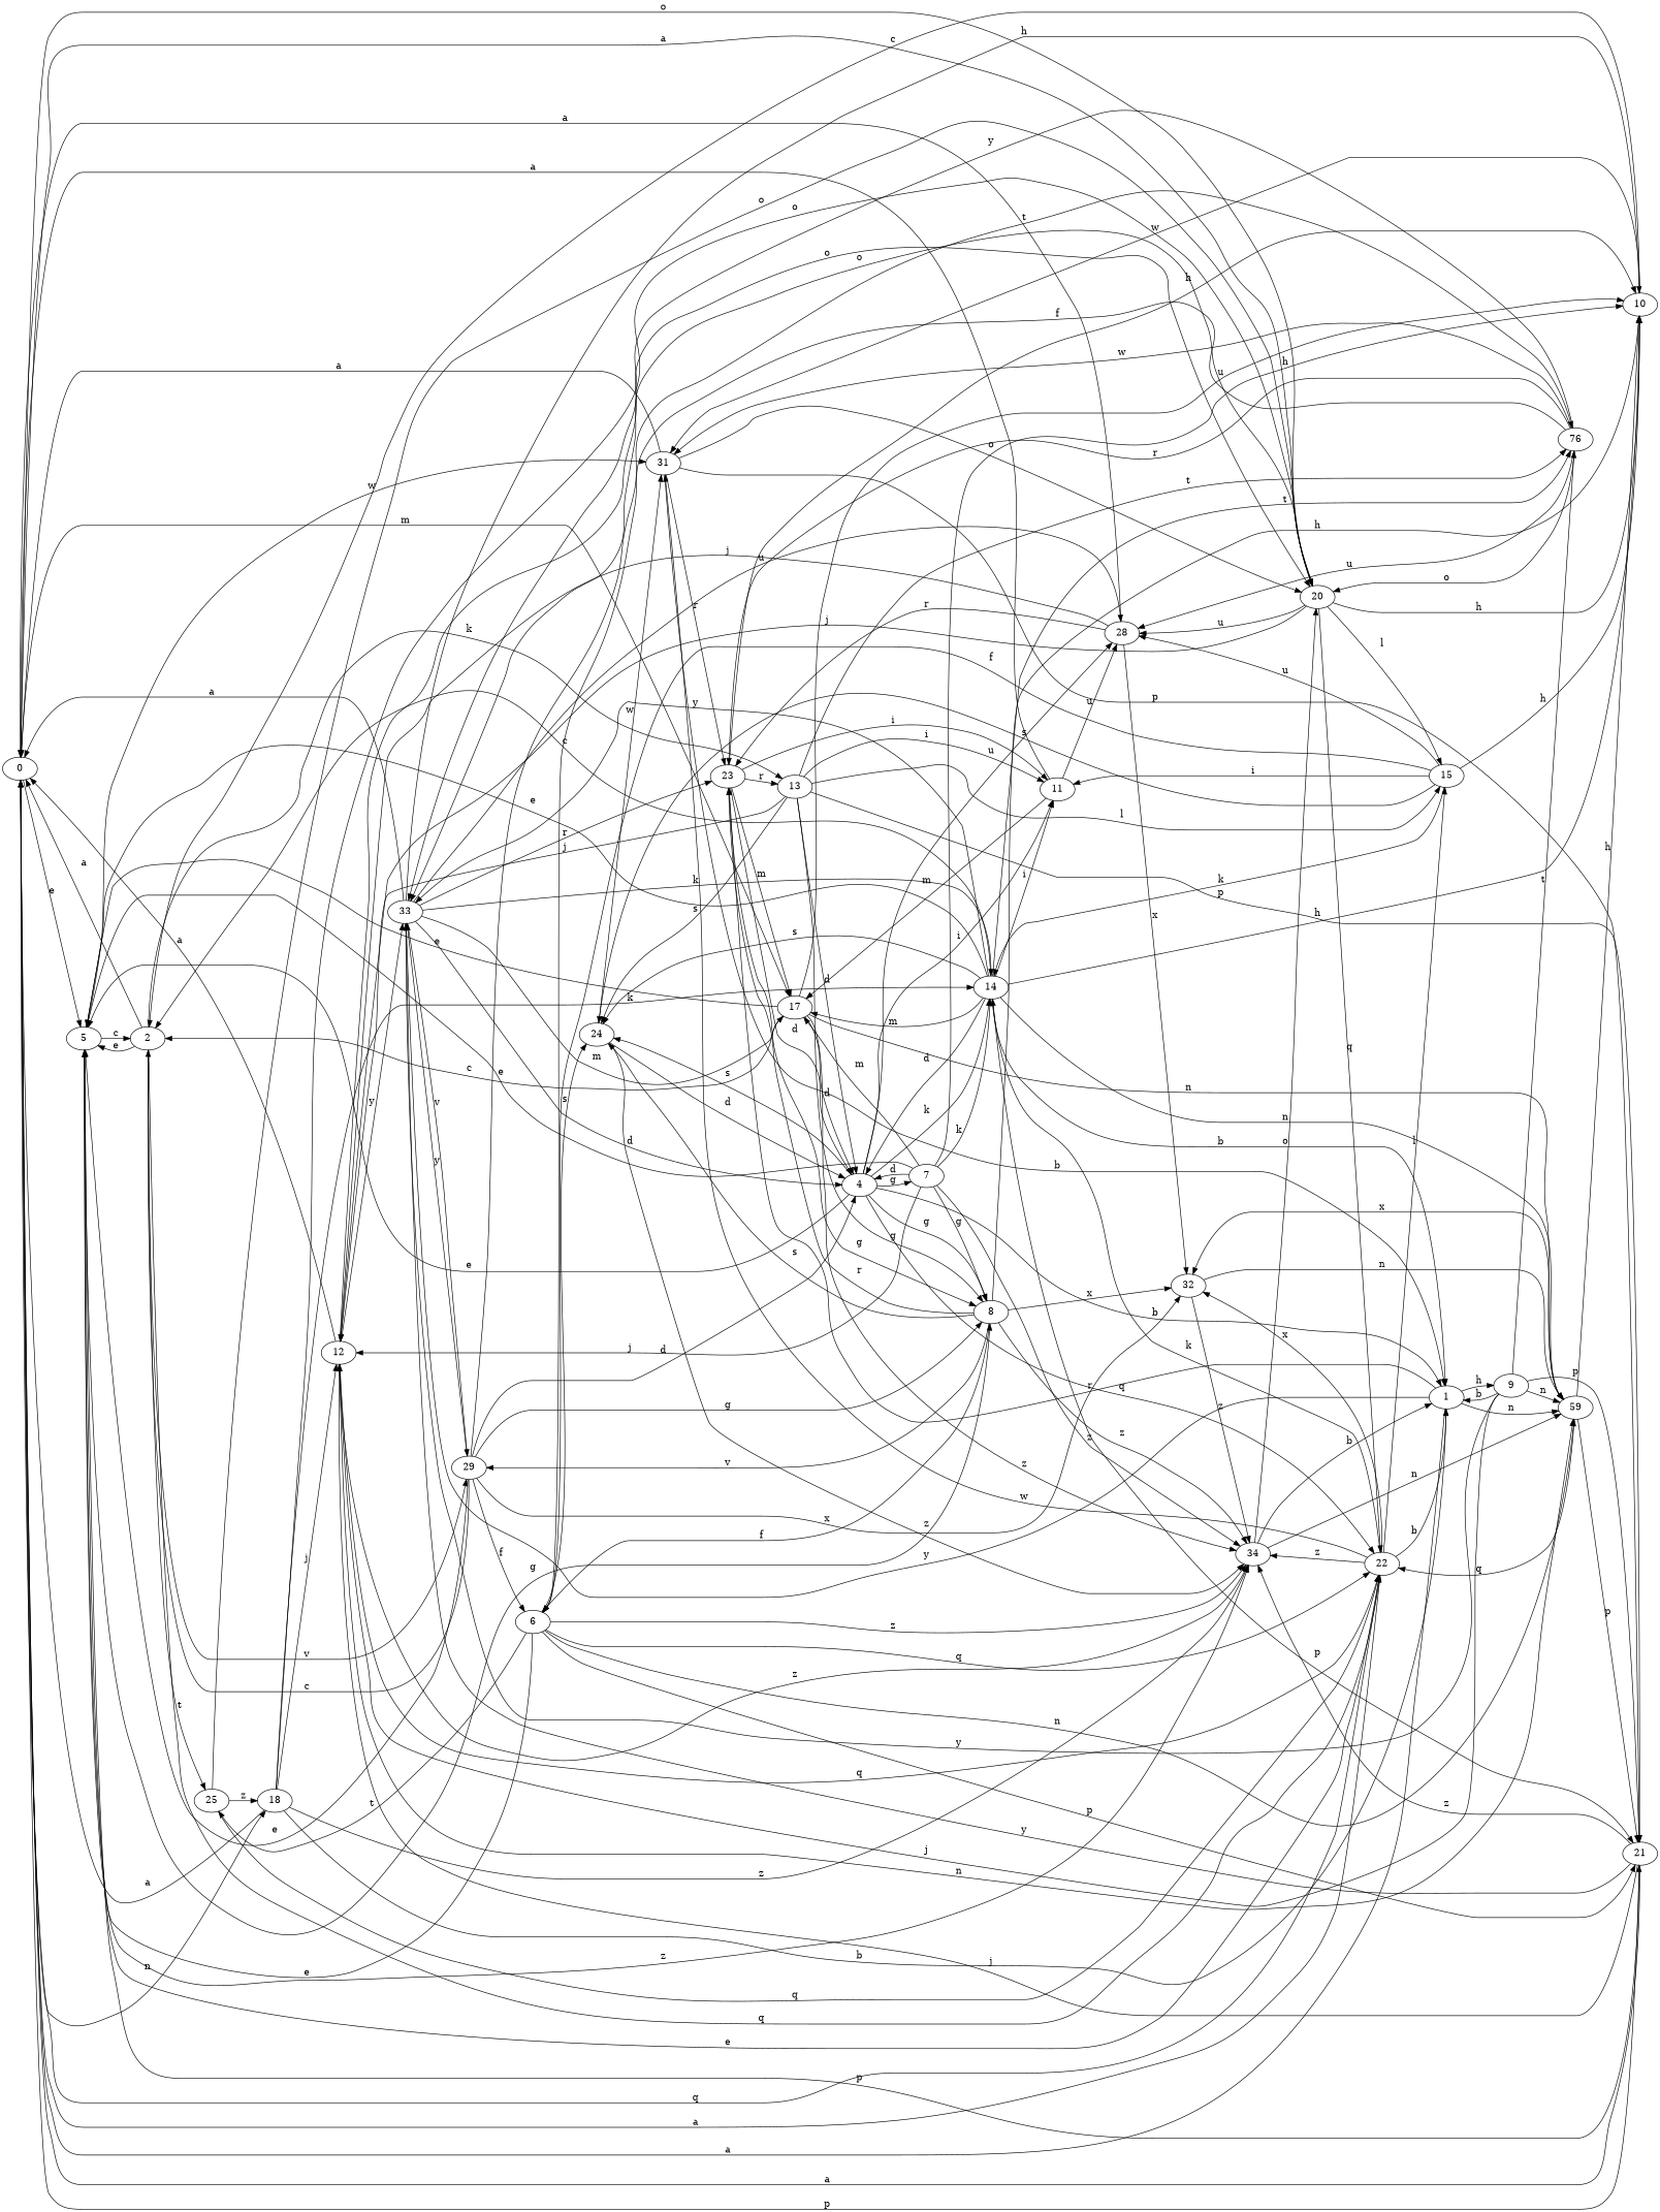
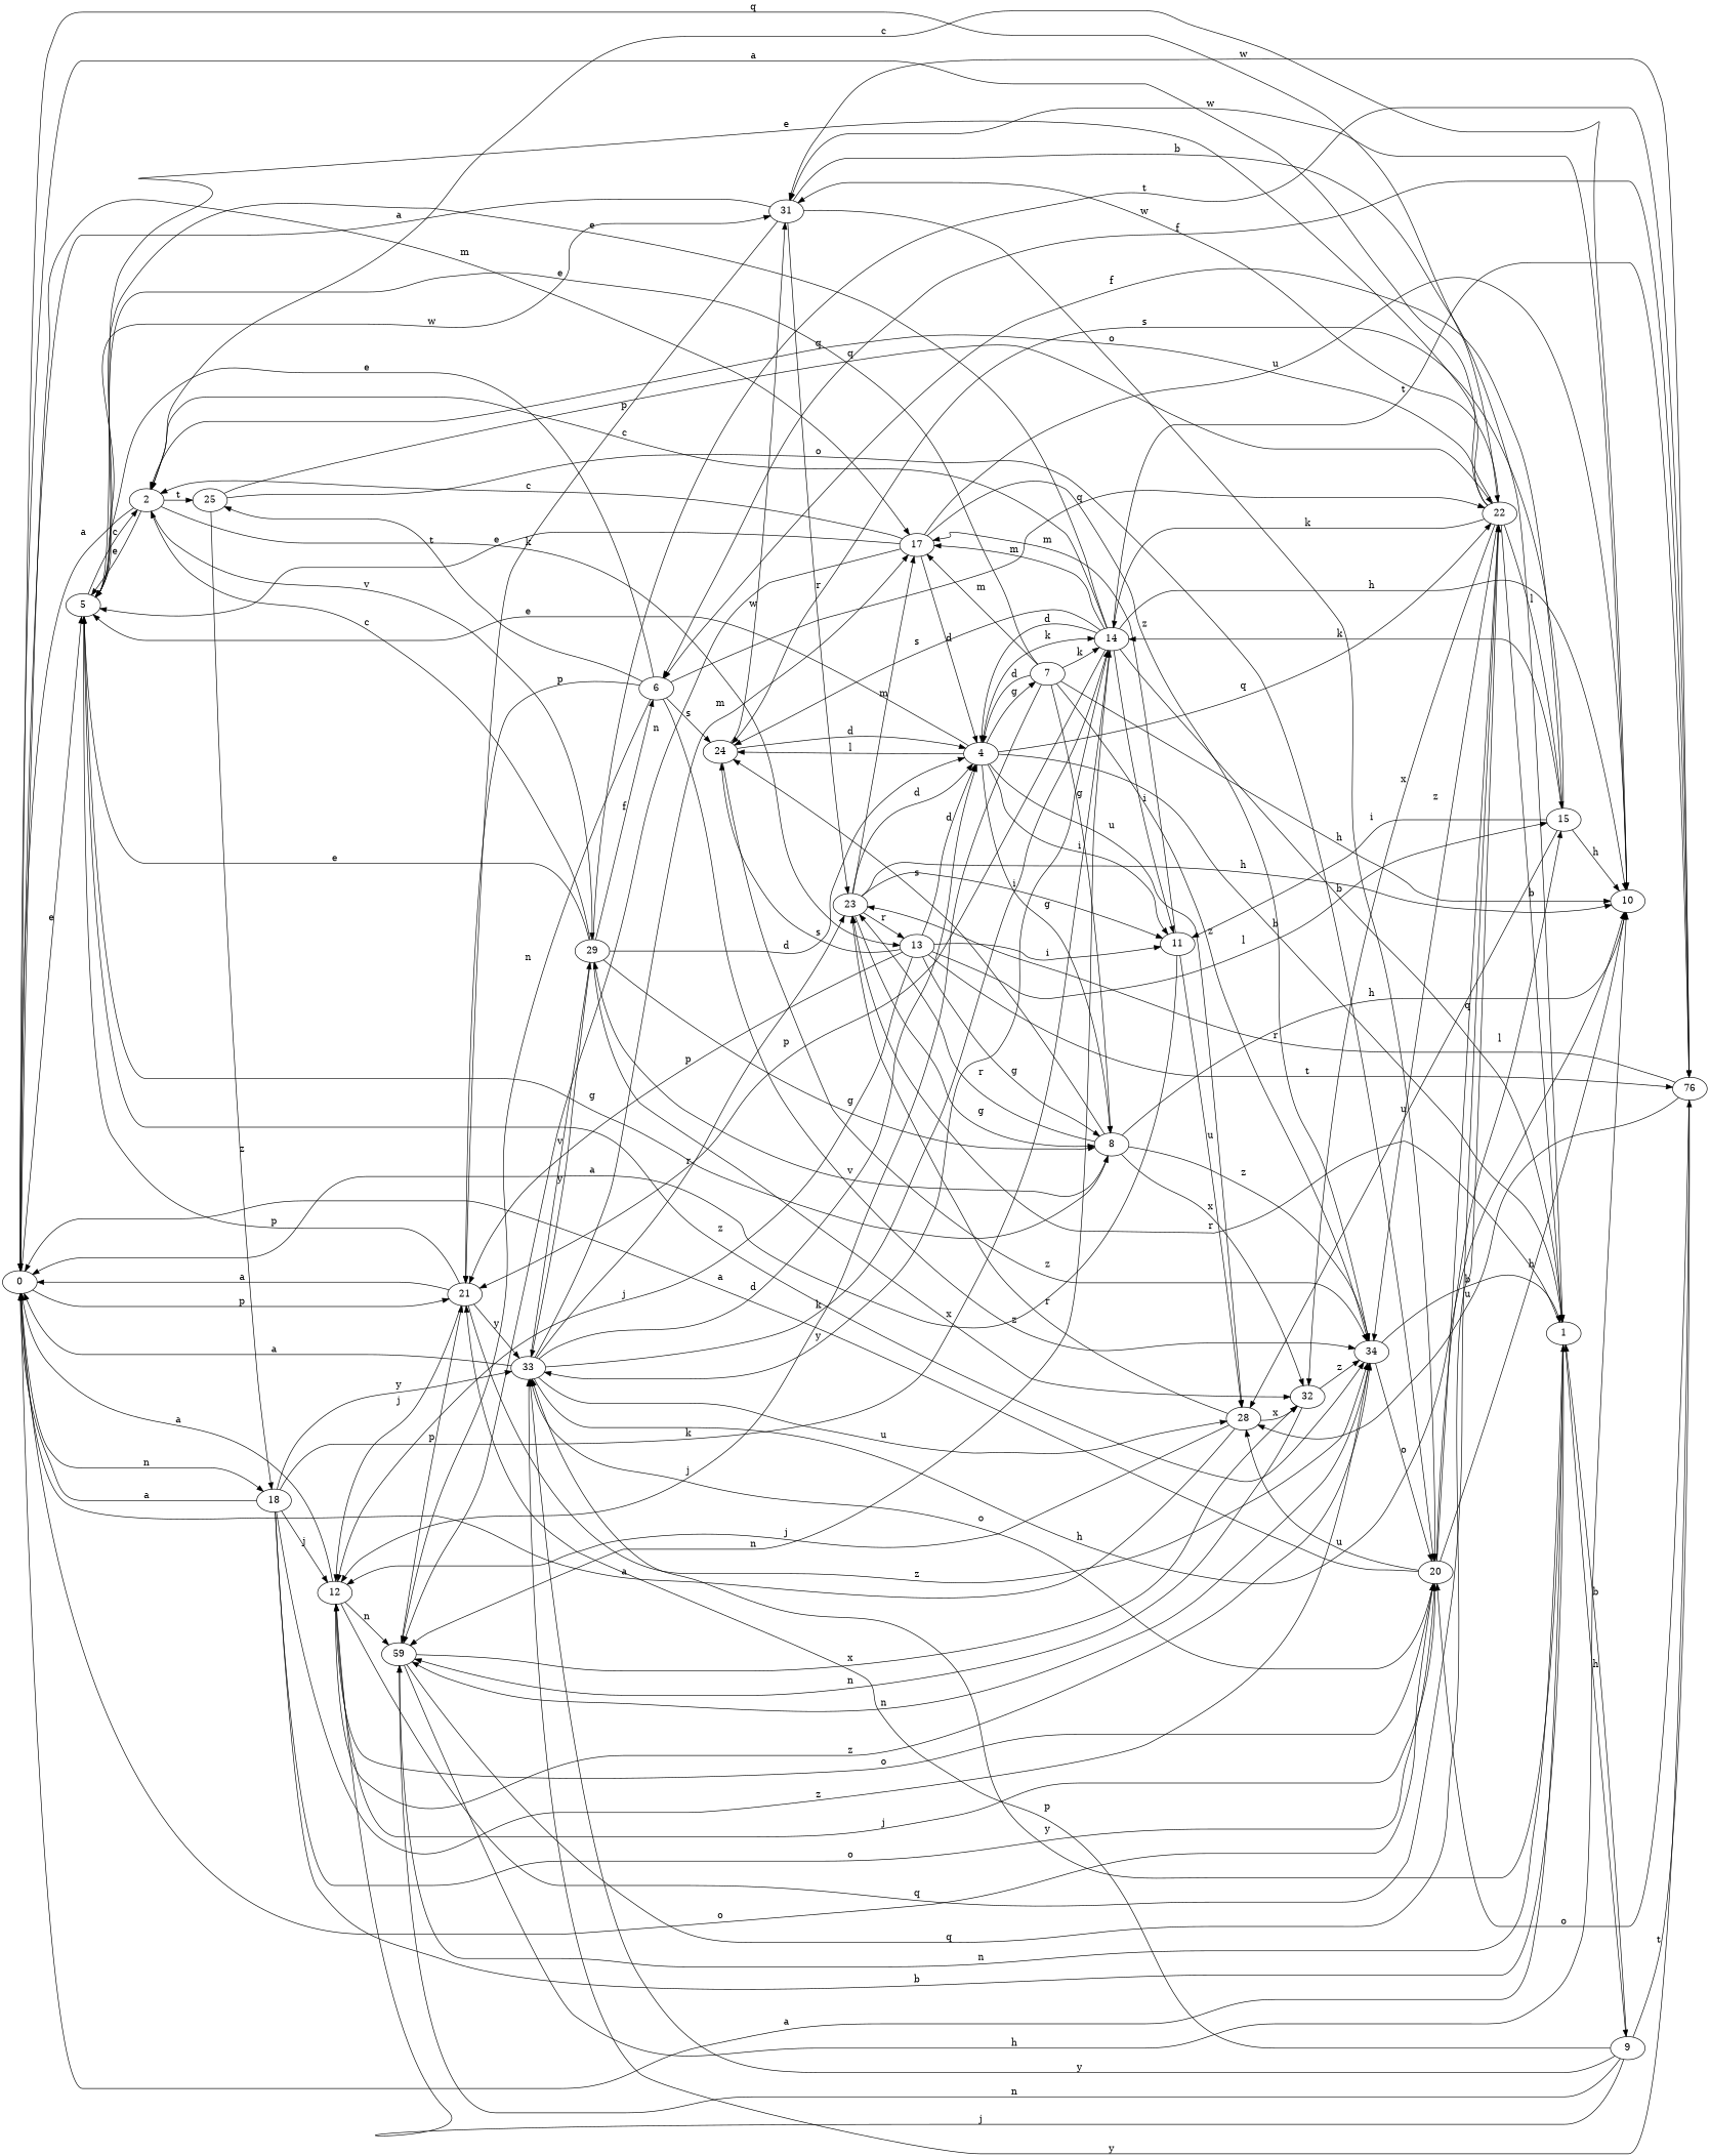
  strict digraph {
    rankdir=LR
    0
    5
    17
    18
    20
    21
    22
    2
    8
    31
    34
    n12 [label=59]
    4
    10
    1
    33
    14
    12
    28
    15
    32
    9
    23
    n24 [label=76]
    13
    11
    29
    25
    24
    6
    7
    0 -> 5 [label=e]
    0 -> 17 [label=m]
    0 -> 18 [label=n]
    0 -> 20 [label=o]
    0 -> 21 [label=p]
    0 -> 22 [label=q]
    5 -> 2 [label=c]
    5 -> 8 [label=g]
    5 -> 31 [label=w]
    5 -> 34 [label=z]
    17 -> 5 [label=e]
    17 -> 2 [label=c]
    17 -> 34 [label=z]
    17 -> n12 [label=n]
    17 -> 4 [label=d]
    17 -> 10 [label=u]
    18 -> 0 [label=a]
    18 -> 20 [label=o]
    18 -> 34 [label=z]
    18 -> 1 [label=b]
-   12 -> 33 [label=y]
+   18 -> 33 [label=y]
    18 -> 14 [label=k]
    18 -> 12 [label=j]
    20 -> 0 [label=a]
    20 -> 22 [label=q]
    20 -> 10 [label=h]
    20 -> 33 [label=o]
    20 -> 12 [label=j]
    20 -> 28 [label=u]
    20 -> 15 [label=l]
    21 -> 0 [label=a]
    21 -> 5 [label=p]
    21 -> 34 [label=z]
    21 -> 33 [label=y]
    21 -> 12 [label=j]
    22 -> 0 [label=a]
    22 -> 5 [label=e]
    22 -> 31 [label=w]
    22 -> 34 [label=z]
    22 -> 1 [label=b]
    22 -> 14 [label=k]
    22 -> 15 [label=l]
    22 -> 32 [label=x]
    2 -> 0 [label=a]
    2 -> 5 [label=e]
-   2 -> 22 [label=q]
+   22 -> 2 [label=q]
    2 -> 13 [label=k]
    2 -> 29 [label=v]
    2 -> 25 [label=t]
    8 -> 34 [label=z]
    8 -> 10 [label=h]
    8 -> 32 [label=x]
    8 -> 23 [label=r]
    8 -> 29 [label=v]
    8 -> 24 [label=s]
-   8 -> 6 [label=f]
    31 -> 0 [label=a]
    31 -> 20 [label=o]
    31 -> 21 [label=p]
    31 -> 1 [label=b]
    31 -> 23 [label=r]
    34 -> 20 [label=o]
    34 -> n12 [label=n]
    34 -> 1 [label=b]
    n12 -> 21 [label=p]
    n12 -> 22 [label=q]
    n12 -> 10 [label=h]
    n12 -> 32 [label=x]
    4 -> 5 [label=e]
    4 -> 22 [label=q]
    4 -> 8 [label=g]
    4 -> 1 [label=b]
    4 -> 14 [label=k]
    4 -> 28 [label=u]
    4 -> 11 [label=i]
-   4 -> 24 [label=s]
+   4 -> 24 [label=l]
    4 -> 7 [label=g]
    10 -> 2 [label=c]
    10 -> 31 [label=w]
    1 -> 0 [label=a]
    1 -> n12 [label=n]
    1 -> 33 [label=y]
    1 -> 9 [label=h]
    1 -> 23 [label=r]
    33 -> 0 [label=a]
    33 -> 17 [label=m]
    33 -> 4 [label=d]
    33 -> 10 [label=h]
    33 -> 14 [label=k]
    33 -> 28 [label=u]
    33 -> 23 [label=r]
    33 -> 29 [label=v]
    14 -> 5 [label=e]
    14 -> 17 [label=m]
    14 -> 21 [label=p]
    14 -> 2 [label=c]
    14 -> n12 [label=n]
    14 -> 4 [label=d]
    14 -> 10 [label=h]
    14 -> 1 [label=b]
    14 -> 33 [label=y]
    14 -> n24 [label=t]
    14 -> 11 [label=i]
    14 -> 24 [label=s]
    12 -> 0 [label=a]
    12 -> 20 [label=o]
    12 -> 22 [label=q]
    12 -> 34 [label=z]
    12 -> n12 [label=n]
    28 -> 0 [label=a]
    28 -> 12 [label=j]
    28 -> 32 [label=x]
    28 -> 23 [label=r]
    15 -> 10 [label=h]
    15 -> 14 [label=k]
    15 -> 28 [label=u]
    15 -> 11 [label=i]
    15 -> 24 [label=s]
    15 -> 6 [label=f]
    32 -> 34 [label=z]
    32 -> n12 [label=n]
    9 -> 21 [label=p]
    9 -> n12 [label=n]
    9 -> 1 [label=b]
    9 -> 33 [label=y]
    9 -> 12 [label=j]
    9 -> n24 [label=t]
    23 -> 17 [label=m]
    23 -> 8 [label=g]
    23 -> 4 [label=d]
    23 -> 10 [label=h]
    23 -> 13 [label=r]
    23 -> 11 [label=i]
    n24 -> 20 [label=o]
    n24 -> 31 [label=w]
    n24 -> 33 [label=y]
    n24 -> 28 [label=u]
    n24 -> 23 [label=r]
    n24 -> 6 [label=f]
    13 -> 21 [label=p]
    13 -> 8 [label=g]
    13 -> 4 [label=d]
    13 -> 12 [label=j]
    13 -> 15 [label=l]
    13 -> n24 [label=t]
    13 -> 11 [label=i]
    13 -> 24 [label=s]
    11 -> 0 [label=a]
    11 -> 17 [label=m]
    11 -> 28 [label=u]
    29 -> 5 [label=e]
    29 -> 2 [label=c]
    29 -> 8 [label=g]
    29 -> 4 [label=d]
    29 -> 33 [label=y]
    29 -> 32 [label=x]
    29 -> n24 [label=t]
    29 -> 6 [label=f]
    25 -> 18 [label=z]
    25 -> 20 [label=o]
    25 -> 22 [label=q]
    24 -> 31 [label=w]
    24 -> 34 [label=z]
    24 -> 4 [label=d]
    6 -> 5 [label=e]
    6 -> 21 [label=p]
    6 -> 22 [label=q]
    6 -> 34 [label=z]
    6 -> n12 [label=n]
    6 -> 25 [label=t]
    6 -> 24 [label=s]
    7 -> 5 [label=e]
    7 -> 17 [label=m]
    7 -> 8 [label=g]
    7 -> 34 [label=z]
    7 -> 4 [label=d]
    7 -> 10 [label=h]
    7 -> 14 [label=k]
    7 -> 12 [label=j]
  }
